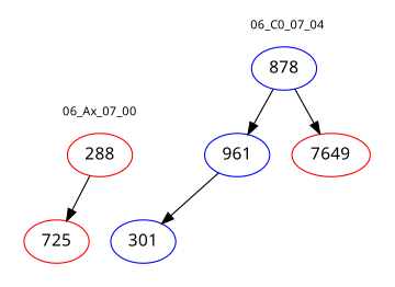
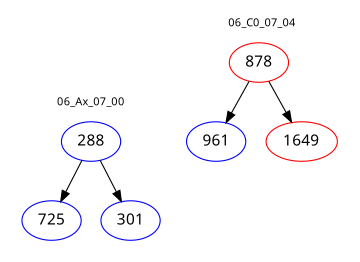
  digraph {
    fontname="Noto Sans"
    node [color=blue fontname="Noto Sans"]
    edge [color=black fontname="Noto Sans"]
-   n1 [color=red label=288]
-   n2 [color=red label=725]
+   n1 [label=288]
+   n2 [label=725]
    n3 [label=301]
-   n4 [label=878]
+   n4 [color=red label=878]
    n5 [label=961]
-   n6 [color=red label=7649]
+   n6 [color=red label=1649]
    subgraph cluster_1 {
      color=white
      fontsize=10
      label="06_Ax_07_00"
      n1
      n2
      n3
    }
    subgraph cluster_2 {
      color=white
      fontsize=10
      label="06_C0_07_04"
      n4
      n5
      n6
    }
    n1 -> n2
-   n5 -> n3
+   n1 -> n3
    n4 -> n5
    n4 -> n6
  }
